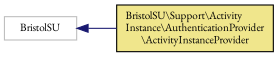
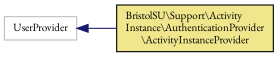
  digraph {
    rankdir=LR
    fontname="EB Garamond"
    node [fontname="EB Garamond" fontsize=10 shape=record style=filled]
-   n1 [color=grey75 fillcolor=white height=0.2 label=BristolSU width=0.4]
+   n1 [color=grey75 fillcolor=white height=0.2 label=UserProvider width=0.4]
    n2 [color=black fillcolor=khaki height=0.2 label="BristolSU\\Support\\Activity\lInstance\\AuthenticationProvider\l\\ActivityInstanceProvider" width=0.4]
    n1 -> n2 [color=midnightblue dir=back fontname="EB Garamond" fontsize=10 labelfontname=Helvetica labelfontsize=10 style=solid]
  }
